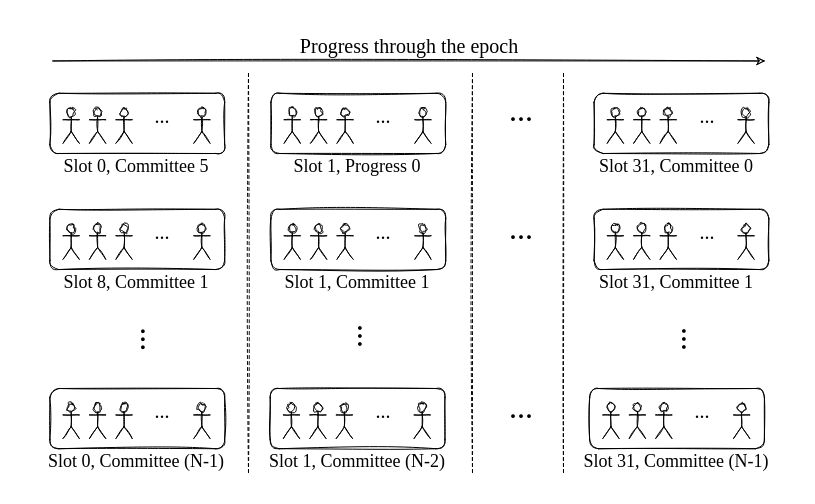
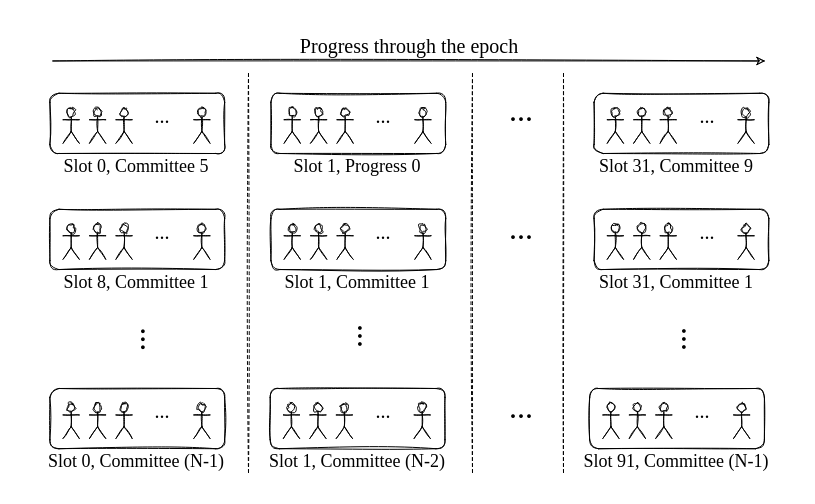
  <mxCell id="0" />
  <mxCell id="1" parent="0" />
  <mxCell id="2" value="" style="endArrow=none;dashed=1;html=1;rounded=0;sketch=1;fontFamily=Gloria Hallelujah;fontSource=https%3A%2F%2Ffonts.googleapis.com%2Fcss%3Ffamily%3DGloria%2BHallelujah;fontSize=32;" parent="1" edge="1"><mxGeometry width="50" height="50" relative="1" as="geometry"><mxPoint x="472" y="472" as="sourcePoint" /><mxPoint x="472" y="72" as="targetPoint" /></mxGeometry></mxCell>
  <mxCell id="3" value="&lt;font style=&quot;font-size: 32px;&quot; data-font-src=&quot;https://fonts.googleapis.com/css?family=Gloria+Hallelujah&quot; face=&quot;Gloria Hallelujah&quot;&gt;...&lt;/font&gt;" style="text;html=1;strokeColor=none;fillColor=none;align=center;verticalAlign=middle;whiteSpace=wrap;rounded=0;sketch=1;fontSize=32;" parent="1" vertex="1"><mxGeometry x="476.78" y="88.375" width="88.125" height="44.062" as="geometry" /></mxCell>
  <mxCell id="4" value="&lt;font style=&quot;font-size: 32px;&quot; data-font-src=&quot;https://fonts.googleapis.com/css?family=Gloria+Hallelujah&quot; face=&quot;Gloria Hallelujah&quot;&gt;...&lt;/font&gt;" style="text;html=1;strokeColor=none;fillColor=none;align=center;verticalAlign=middle;whiteSpace=wrap;rounded=0;sketch=1;fontSize=32;" parent="1" vertex="1"><mxGeometry x="476.78" y="205.875" width="88.125" height="44.062" as="geometry" /></mxCell>
  <mxCell id="5" value="&lt;font style=&quot;font-size: 32px;&quot; data-font-src=&quot;https://fonts.googleapis.com/css?family=Gloria+Hallelujah&quot; face=&quot;Gloria Hallelujah&quot;&gt;...&lt;/font&gt;" style="text;html=1;strokeColor=none;fillColor=none;align=center;verticalAlign=middle;whiteSpace=wrap;rounded=0;sketch=1;fontSize=32;" parent="1" vertex="1"><mxGeometry x="476.78" y="385.062" width="88.125" height="44.062" as="geometry" /></mxCell>
  <mxCell id="6" value="&lt;font style=&quot;font-size: 32px;&quot; data-font-src=&quot;https://fonts.googleapis.com/css?family=Gloria+Hallelujah&quot; face=&quot;Gloria Hallelujah&quot;&gt;...&lt;/font&gt;" style="text;html=1;strokeColor=none;fillColor=none;align=center;verticalAlign=middle;whiteSpace=wrap;rounded=0;sketch=1;fontSize=32;rotation=90;" parent="1" vertex="1"><mxGeometry x="108.125" y="317.5" width="88.125" height="44.062" as="geometry" /></mxCell>
  <mxCell id="7" value="&lt;font style=&quot;font-size: 32px;&quot; data-font-src=&quot;https://fonts.googleapis.com/css?family=Gloria+Hallelujah&quot; face=&quot;Gloria Hallelujah&quot;&gt;...&lt;/font&gt;" style="text;html=1;strokeColor=none;fillColor=none;align=center;verticalAlign=middle;whiteSpace=wrap;rounded=0;sketch=1;fontSize=32;rotation=90;" parent="1" vertex="1"><mxGeometry x="325.499" y="314.562" width="88.125" height="44.062" as="geometry" /></mxCell>
  <mxCell id="8" value="&lt;font style=&quot;font-size: 32px;&quot; data-font-src=&quot;https://fonts.googleapis.com/css?family=Gloria+Hallelujah&quot; face=&quot;Gloria Hallelujah&quot;&gt;...&lt;/font&gt;" style="text;html=1;strokeColor=none;fillColor=none;align=center;verticalAlign=middle;whiteSpace=wrap;rounded=0;sketch=1;fontSize=32;rotation=90;" parent="1" vertex="1"><mxGeometry x="649.357" y="317.5" width="88.125" height="44.062" as="geometry" /></mxCell>
  <mxCell id="9" value="" style="endArrow=none;dashed=1;html=1;rounded=0;sketch=1;fontFamily=Gloria Hallelujah;fontSource=https%3A%2F%2Ffonts.googleapis.com%2Fcss%3Ffamily%3DGloria%2BHallelujah;fontSize=32;" parent="1" edge="1"><mxGeometry width="50" height="50" relative="1" as="geometry"><mxPoint x="248" y="472" as="sourcePoint" /><mxPoint x="248" y="72" as="targetPoint" /></mxGeometry></mxCell>
  <mxCell id="10" value="" style="group" parent="1" vertex="1" connectable="0"><mxGeometry x="20" y="92.781" width="232.062" height="94" as="geometry" /></mxCell>
  <mxCell id="11" value="" style="rounded=1;whiteSpace=wrap;html=1;sketch=1;" parent="10" vertex="1"><mxGeometry x="29.375" width="174.781" height="60.219" as="geometry" /></mxCell>
  <mxCell id="12" value="&lt;font style=&quot;font-size: 20px;&quot; data-font-src=&quot;https://fonts.googleapis.com/css?family=Gloria+Hallelujah&quot; face=&quot;Gloria Hallelujah&quot;&gt;...&lt;/font&gt;" style="text;html=1;strokeColor=none;fillColor=none;align=center;verticalAlign=middle;whiteSpace=wrap;rounded=0;sketch=1;" parent="10" vertex="1"><mxGeometry x="98.406" width="88.125" height="44.062" as="geometry" /></mxCell>
  <mxCell id="13" value="" style="shape=umlActor;verticalLabelPosition=bottom;verticalAlign=top;html=1;outlineConnect=0;sketch=1;" parent="10" vertex="1"><mxGeometry x="42.594" y="14.688" width="16.156" height="35.25" as="geometry" /></mxCell>
  <mxCell id="14" value="&lt;font style=&quot;font-size: 18px;&quot;&gt;Slot 0, Committee 5&lt;/font&gt;" style="text;html=1;strokeColor=none;fillColor=none;align=center;verticalAlign=middle;whiteSpace=wrap;rounded=0;sketch=1;fontFamily=Gloria Hallelujah;fontSource=https%3A%2F%2Ffonts.googleapis.com%2Fcss%3Ffamily%3DGloria%2BHallelujah;fontSize=20;" parent="10" vertex="1"><mxGeometry y="49.938" width="232.062" height="44.062" as="geometry" /></mxCell>
  <mxCell id="15" value="" style="shape=umlActor;verticalLabelPosition=bottom;verticalAlign=top;html=1;outlineConnect=0;sketch=1;" parent="10" vertex="1"><mxGeometry x="69.031" y="14.688" width="16.156" height="35.25" as="geometry" /></mxCell>
  <mxCell id="16" value="" style="shape=umlActor;verticalLabelPosition=bottom;verticalAlign=top;html=1;outlineConnect=0;sketch=1;" parent="10" vertex="1"><mxGeometry x="95.468" y="14.688" width="16.156" height="35.25" as="geometry" /></mxCell>
  <mxCell id="17" value="" style="shape=umlActor;verticalLabelPosition=bottom;verticalAlign=top;html=1;outlineConnect=0;sketch=1;" parent="10" vertex="1"><mxGeometry x="173.312" y="14.688" width="16.156" height="35.25" as="geometry" /></mxCell>
  <mxCell id="18" value="" style="group" parent="1" vertex="1" connectable="0"><mxGeometry x="20" y="208.812" width="232.062" height="94" as="geometry" /></mxCell>
  <mxCell id="19" value="" style="rounded=1;whiteSpace=wrap;html=1;sketch=1;" parent="18" vertex="1"><mxGeometry x="29.375" width="174.781" height="60.219" as="geometry" /></mxCell>
  <mxCell id="20" value="&lt;font style=&quot;font-size: 20px;&quot; data-font-src=&quot;https://fonts.googleapis.com/css?family=Gloria+Hallelujah&quot; face=&quot;Gloria Hallelujah&quot;&gt;...&lt;/font&gt;" style="text;html=1;strokeColor=none;fillColor=none;align=center;verticalAlign=middle;whiteSpace=wrap;rounded=0;sketch=1;" parent="18" vertex="1"><mxGeometry x="98.406" width="88.125" height="44.062" as="geometry" /></mxCell>
  <mxCell id="21" value="" style="shape=umlActor;verticalLabelPosition=bottom;verticalAlign=top;html=1;outlineConnect=0;sketch=1;" parent="18" vertex="1"><mxGeometry x="42.594" y="14.688" width="16.156" height="35.25" as="geometry" /></mxCell>
  <mxCell id="22" value="&lt;font style=&quot;font-size: 18px;&quot;&gt;Slot 8, Committee 1&lt;br&gt;&lt;/font&gt;" style="text;html=1;strokeColor=none;fillColor=none;align=center;verticalAlign=middle;whiteSpace=wrap;rounded=0;sketch=1;fontFamily=Gloria Hallelujah;fontSource=https%3A%2F%2Ffonts.googleapis.com%2Fcss%3Ffamily%3DGloria%2BHallelujah;fontSize=20;" parent="18" vertex="1"><mxGeometry y="49.938" width="232.062" height="44.062" as="geometry" /></mxCell>
  <mxCell id="23" value="" style="shape=umlActor;verticalLabelPosition=bottom;verticalAlign=top;html=1;outlineConnect=0;sketch=1;" parent="18" vertex="1"><mxGeometry x="69.031" y="14.688" width="16.156" height="35.25" as="geometry" /></mxCell>
  <mxCell id="24" value="" style="shape=umlActor;verticalLabelPosition=bottom;verticalAlign=top;html=1;outlineConnect=0;sketch=1;" parent="18" vertex="1"><mxGeometry x="95.468" y="14.688" width="16.156" height="35.25" as="geometry" /></mxCell>
  <mxCell id="25" value="" style="shape=umlActor;verticalLabelPosition=bottom;verticalAlign=top;html=1;outlineConnect=0;sketch=1;" parent="18" vertex="1"><mxGeometry x="173.312" y="14.688" width="16.156" height="35.25" as="geometry" /></mxCell>
  <mxCell id="26" value="" style="group" parent="1" vertex="1" connectable="0"><mxGeometry x="20" y="388" width="232.062" height="94" as="geometry" /></mxCell>
  <mxCell id="27" value="" style="rounded=1;whiteSpace=wrap;html=1;sketch=1;" parent="26" vertex="1"><mxGeometry x="29.375" width="174.781" height="60.219" as="geometry" /></mxCell>
  <mxCell id="28" value="&lt;font style=&quot;font-size: 20px;&quot; data-font-src=&quot;https://fonts.googleapis.com/css?family=Gloria+Hallelujah&quot; face=&quot;Gloria Hallelujah&quot;&gt;...&lt;/font&gt;" style="text;html=1;strokeColor=none;fillColor=none;align=center;verticalAlign=middle;whiteSpace=wrap;rounded=0;sketch=1;" parent="26" vertex="1"><mxGeometry x="98.406" width="88.125" height="44.062" as="geometry" /></mxCell>
  <mxCell id="29" value="" style="shape=umlActor;verticalLabelPosition=bottom;verticalAlign=top;html=1;outlineConnect=0;sketch=1;" parent="26" vertex="1"><mxGeometry x="42.594" y="14.688" width="16.156" height="35.25" as="geometry" /></mxCell>
  <mxCell id="30" value="&lt;font style=&quot;font-size: 18px;&quot;&gt;Slot 0, Committee (N-1)&lt;br&gt;&lt;/font&gt;" style="text;html=1;strokeColor=none;fillColor=none;align=center;verticalAlign=middle;whiteSpace=wrap;rounded=0;sketch=1;fontFamily=Gloria Hallelujah;fontSource=https%3A%2F%2Ffonts.googleapis.com%2Fcss%3Ffamily%3DGloria%2BHallelujah;fontSize=20;" parent="26" vertex="1"><mxGeometry y="49.938" width="232.062" height="44.062" as="geometry" /></mxCell>
  <mxCell id="31" value="" style="shape=umlActor;verticalLabelPosition=bottom;verticalAlign=top;html=1;outlineConnect=0;sketch=1;" parent="26" vertex="1"><mxGeometry x="69.031" y="14.688" width="16.156" height="35.25" as="geometry" /></mxCell>
  <mxCell id="32" value="" style="shape=umlActor;verticalLabelPosition=bottom;verticalAlign=top;html=1;outlineConnect=0;sketch=1;" parent="26" vertex="1"><mxGeometry x="95.468" y="14.688" width="16.156" height="35.25" as="geometry" /></mxCell>
  <mxCell id="33" value="" style="shape=umlActor;verticalLabelPosition=bottom;verticalAlign=top;html=1;outlineConnect=0;sketch=1;" parent="26" vertex="1"><mxGeometry x="173.312" y="14.688" width="16.156" height="35.25" as="geometry" /></mxCell>
  <mxCell id="34" value="" style="group" parent="1" vertex="1" connectable="0"><mxGeometry x="241.046" y="388" width="232.062" height="94" as="geometry" /></mxCell>
  <mxCell id="35" value="" style="rounded=1;whiteSpace=wrap;html=1;sketch=1;" parent="34" vertex="1"><mxGeometry x="28.641" width="174.781" height="60.219" as="geometry" /></mxCell>
  <mxCell id="36" value="&lt;font style=&quot;font-size: 20px;&quot; data-font-src=&quot;https://fonts.googleapis.com/css?family=Gloria+Hallelujah&quot; face=&quot;Gloria Hallelujah&quot;&gt;...&lt;/font&gt;" style="text;html=1;strokeColor=none;fillColor=none;align=center;verticalAlign=middle;whiteSpace=wrap;rounded=0;sketch=1;" parent="34" vertex="1"><mxGeometry x="97.672" width="88.125" height="44.062" as="geometry" /></mxCell>
  <mxCell id="37" value="" style="shape=umlActor;verticalLabelPosition=bottom;verticalAlign=top;html=1;outlineConnect=0;sketch=1;" parent="34" vertex="1"><mxGeometry x="41.859" y="14.688" width="16.156" height="35.25" as="geometry" /></mxCell>
  <mxCell id="38" value="" style="shape=umlActor;verticalLabelPosition=bottom;verticalAlign=top;html=1;outlineConnect=0;sketch=1;" parent="34" vertex="1"><mxGeometry x="68.297" y="14.688" width="16.156" height="35.25" as="geometry" /></mxCell>
  <mxCell id="39" value="" style="shape=umlActor;verticalLabelPosition=bottom;verticalAlign=top;html=1;outlineConnect=0;sketch=1;" parent="34" vertex="1"><mxGeometry x="94.734" y="14.688" width="16.156" height="35.25" as="geometry" /></mxCell>
  <mxCell id="40" value="" style="shape=umlActor;verticalLabelPosition=bottom;verticalAlign=top;html=1;outlineConnect=0;sketch=1;" parent="34" vertex="1"><mxGeometry x="172.578" y="14.688" width="16.156" height="35.25" as="geometry" /></mxCell>
  <mxCell id="41" value="&lt;font style=&quot;font-size: 18px;&quot;&gt;Slot 1, Committee (N-2)&lt;br&gt;&lt;/font&gt;" style="text;html=1;strokeColor=none;fillColor=none;align=center;verticalAlign=middle;whiteSpace=wrap;rounded=0;sketch=1;fontFamily=Gloria Hallelujah;fontSource=https%3A%2F%2Ffonts.googleapis.com%2Fcss%3Ffamily%3DGloria%2BHallelujah;fontSize=20;" parent="34" vertex="1"><mxGeometry y="49.938" width="232.062" height="44.062" as="geometry" /></mxCell>
  <mxCell id="42" value="" style="group" parent="1" vertex="1" connectable="0"><mxGeometry x="241.046" y="208.812" width="232.062" height="94" as="geometry" /></mxCell>
  <mxCell id="43" value="" style="rounded=1;whiteSpace=wrap;html=1;sketch=1;" parent="42" vertex="1"><mxGeometry x="29.375" width="174.781" height="60.219" as="geometry" /></mxCell>
  <mxCell id="44" value="&lt;font style=&quot;font-size: 20px;&quot; data-font-src=&quot;https://fonts.googleapis.com/css?family=Gloria+Hallelujah&quot; face=&quot;Gloria Hallelujah&quot;&gt;...&lt;/font&gt;" style="text;html=1;strokeColor=none;fillColor=none;align=center;verticalAlign=middle;whiteSpace=wrap;rounded=0;sketch=1;" parent="42" vertex="1"><mxGeometry x="98.406" width="88.125" height="44.062" as="geometry" /></mxCell>
  <mxCell id="45" value="" style="shape=umlActor;verticalLabelPosition=bottom;verticalAlign=top;html=1;outlineConnect=0;sketch=1;" parent="42" vertex="1"><mxGeometry x="42.594" y="14.688" width="16.156" height="35.25" as="geometry" /></mxCell>
  <mxCell id="46" value="&lt;font style=&quot;font-size: 18px;&quot;&gt;Slot 1, Committee 1&lt;br&gt;&lt;/font&gt;" style="text;html=1;strokeColor=none;fillColor=none;align=center;verticalAlign=middle;whiteSpace=wrap;rounded=0;sketch=1;fontFamily=Gloria Hallelujah;fontSource=https%3A%2F%2Ffonts.googleapis.com%2Fcss%3Ffamily%3DGloria%2BHallelujah;fontSize=20;" parent="42" vertex="1"><mxGeometry y="49.938" width="232.062" height="44.062" as="geometry" /></mxCell>
  <mxCell id="47" value="" style="shape=umlActor;verticalLabelPosition=bottom;verticalAlign=top;html=1;outlineConnect=0;sketch=1;" parent="42" vertex="1"><mxGeometry x="69.031" y="14.688" width="16.156" height="35.25" as="geometry" /></mxCell>
  <mxCell id="48" value="" style="shape=umlActor;verticalLabelPosition=bottom;verticalAlign=top;html=1;outlineConnect=0;sketch=1;" parent="42" vertex="1"><mxGeometry x="95.468" y="14.688" width="16.156" height="35.25" as="geometry" /></mxCell>
  <mxCell id="49" value="" style="shape=umlActor;verticalLabelPosition=bottom;verticalAlign=top;html=1;outlineConnect=0;sketch=1;" parent="42" vertex="1"><mxGeometry x="173.312" y="14.688" width="16.156" height="35.25" as="geometry" /></mxCell>
  <mxCell id="50" value="" style="group" parent="1" vertex="1" connectable="0"><mxGeometry x="241.046" y="92.781" width="232.062" height="94" as="geometry" /></mxCell>
  <mxCell id="51" value="" style="rounded=1;whiteSpace=wrap;html=1;sketch=1;" parent="50" vertex="1"><mxGeometry x="29.375" width="174.781" height="60.219" as="geometry" /></mxCell>
  <mxCell id="52" value="&lt;font style=&quot;font-size: 20px;&quot; data-font-src=&quot;https://fonts.googleapis.com/css?family=Gloria+Hallelujah&quot; face=&quot;Gloria Hallelujah&quot;&gt;...&lt;/font&gt;" style="text;html=1;strokeColor=none;fillColor=none;align=center;verticalAlign=middle;whiteSpace=wrap;rounded=0;sketch=1;" parent="50" vertex="1"><mxGeometry x="98.406" width="88.125" height="44.062" as="geometry" /></mxCell>
  <mxCell id="53" value="" style="shape=umlActor;verticalLabelPosition=bottom;verticalAlign=top;html=1;outlineConnect=0;sketch=1;" parent="50" vertex="1"><mxGeometry x="42.594" y="14.688" width="16.156" height="35.25" as="geometry" /></mxCell>
  <mxCell id="54" value="&lt;font style=&quot;font-size: 18px;&quot;&gt;Slot 1, Progress 0&lt;/font&gt;" style="text;html=1;strokeColor=none;fillColor=none;align=center;verticalAlign=middle;whiteSpace=wrap;rounded=0;sketch=1;fontFamily=Gloria Hallelujah;fontSource=https%3A%2F%2Ffonts.googleapis.com%2Fcss%3Ffamily%3DGloria%2BHallelujah;fontSize=20;" parent="50" vertex="1"><mxGeometry y="49.938" width="232.062" height="44.062" as="geometry" /></mxCell>
  <mxCell id="55" value="" style="shape=umlActor;verticalLabelPosition=bottom;verticalAlign=top;html=1;outlineConnect=0;sketch=1;" parent="50" vertex="1"><mxGeometry x="69.031" y="14.688" width="16.156" height="35.25" as="geometry" /></mxCell>
  <mxCell id="56" value="" style="shape=umlActor;verticalLabelPosition=bottom;verticalAlign=top;html=1;outlineConnect=0;sketch=1;" parent="50" vertex="1"><mxGeometry x="95.468" y="14.688" width="16.156" height="35.25" as="geometry" /></mxCell>
  <mxCell id="57" value="" style="shape=umlActor;verticalLabelPosition=bottom;verticalAlign=top;html=1;outlineConnect=0;sketch=1;" parent="50" vertex="1"><mxGeometry x="173.312" y="14.688" width="16.156" height="35.25" as="geometry" /></mxCell>
  <mxCell id="58" value="" style="group" parent="1" vertex="1" connectable="0"><mxGeometry x="560.498" y="388" width="232.062" height="94" as="geometry" /></mxCell>
  <mxCell id="59" value="" style="rounded=1;whiteSpace=wrap;html=1;sketch=1;" parent="58" vertex="1"><mxGeometry x="28.641" width="174.781" height="60.219" as="geometry" /></mxCell>
  <mxCell id="60" value="&lt;font style=&quot;font-size: 20px;&quot; data-font-src=&quot;https://fonts.googleapis.com/css?family=Gloria+Hallelujah&quot; face=&quot;Gloria Hallelujah&quot;&gt;...&lt;/font&gt;" style="text;html=1;strokeColor=none;fillColor=none;align=center;verticalAlign=middle;whiteSpace=wrap;rounded=0;sketch=1;" parent="58" vertex="1"><mxGeometry x="97.672" width="88.125" height="44.062" as="geometry" /></mxCell>
  <mxCell id="61" value="" style="shape=umlActor;verticalLabelPosition=bottom;verticalAlign=top;html=1;outlineConnect=0;sketch=1;" parent="58" vertex="1"><mxGeometry x="41.859" y="14.688" width="16.156" height="35.25" as="geometry" /></mxCell>
  <mxCell id="62" value="" style="shape=umlActor;verticalLabelPosition=bottom;verticalAlign=top;html=1;outlineConnect=0;sketch=1;" parent="58" vertex="1"><mxGeometry x="68.297" y="14.688" width="16.156" height="35.25" as="geometry" /></mxCell>
  <mxCell id="63" value="" style="shape=umlActor;verticalLabelPosition=bottom;verticalAlign=top;html=1;outlineConnect=0;sketch=1;" parent="58" vertex="1"><mxGeometry x="94.734" y="14.688" width="16.156" height="35.25" as="geometry" /></mxCell>
  <mxCell id="64" value="" style="shape=umlActor;verticalLabelPosition=bottom;verticalAlign=top;html=1;outlineConnect=0;sketch=1;" parent="58" vertex="1"><mxGeometry x="172.578" y="14.688" width="16.156" height="35.25" as="geometry" /></mxCell>
- <mxCell id="65" value="&lt;font style=&quot;font-size: 18px;&quot;&gt;Slot 31, Committee (N-1)&lt;br&gt;&lt;/font&gt;" style="text;html=1;strokeColor=none;fillColor=none;align=center;verticalAlign=middle;whiteSpace=wrap;rounded=0;sketch=1;fontFamily=Gloria Hallelujah;fontSource=https%3A%2F%2Ffonts.googleapis.com%2Fcss%3Ffamily%3DGloria%2BHallelujah;fontSize=20;" parent="58" vertex="1"><mxGeometry y="49.938" width="232.062" height="44.062" as="geometry" /></mxCell>
+ <mxCell id="65" value="&lt;font style=&quot;font-size: 18px;&quot;&gt;Slot 91, Committee (N-1)&lt;br&gt;&lt;/font&gt;" style="text;html=1;strokeColor=none;fillColor=none;align=center;verticalAlign=middle;whiteSpace=wrap;rounded=0;sketch=1;fontFamily=Gloria Hallelujah;fontSource=https%3A%2F%2Ffonts.googleapis.com%2Fcss%3Ffamily%3DGloria%2BHallelujah;fontSize=20;" parent="58" vertex="1"><mxGeometry y="49.938" width="232.062" height="44.062" as="geometry" /></mxCell>
  <mxCell id="66" value="" style="group" parent="1" vertex="1" connectable="0"><mxGeometry x="560.498" y="208.812" width="232.062" height="94" as="geometry" /></mxCell>
  <mxCell id="67" value="" style="rounded=1;whiteSpace=wrap;html=1;sketch=1;" parent="66" vertex="1"><mxGeometry x="33.047" width="174.781" height="60.219" as="geometry" /></mxCell>
  <mxCell id="68" value="&lt;font style=&quot;font-size: 20px;&quot; data-font-src=&quot;https://fonts.googleapis.com/css?family=Gloria+Hallelujah&quot; face=&quot;Gloria Hallelujah&quot;&gt;...&lt;/font&gt;" style="text;html=1;strokeColor=none;fillColor=none;align=center;verticalAlign=middle;whiteSpace=wrap;rounded=0;sketch=1;" parent="66" vertex="1"><mxGeometry x="102.078" width="88.125" height="44.062" as="geometry" /></mxCell>
  <mxCell id="69" value="" style="shape=umlActor;verticalLabelPosition=bottom;verticalAlign=top;html=1;outlineConnect=0;sketch=1;" parent="66" vertex="1"><mxGeometry x="46.265" y="14.688" width="16.156" height="35.25" as="geometry" /></mxCell>
  <mxCell id="70" value="" style="shape=umlActor;verticalLabelPosition=bottom;verticalAlign=top;html=1;outlineConnect=0;sketch=1;" parent="66" vertex="1"><mxGeometry x="72.703" y="14.688" width="16.156" height="35.25" as="geometry" /></mxCell>
  <mxCell id="71" value="" style="shape=umlActor;verticalLabelPosition=bottom;verticalAlign=top;html=1;outlineConnect=0;sketch=1;" parent="66" vertex="1"><mxGeometry x="99.14" y="14.688" width="16.156" height="35.25" as="geometry" /></mxCell>
  <mxCell id="72" value="" style="shape=umlActor;verticalLabelPosition=bottom;verticalAlign=top;html=1;outlineConnect=0;sketch=1;" parent="66" vertex="1"><mxGeometry x="176.984" y="14.688" width="16.156" height="35.25" as="geometry" /></mxCell>
  <mxCell id="73" value="&lt;font style=&quot;font-size: 18px;&quot;&gt;Slot 31, Committee 1&lt;br&gt;&lt;/font&gt;" style="text;html=1;strokeColor=none;fillColor=none;align=center;verticalAlign=middle;whiteSpace=wrap;rounded=0;sketch=1;fontFamily=Gloria Hallelujah;fontSource=https%3A%2F%2Ffonts.googleapis.com%2Fcss%3Ffamily%3DGloria%2BHallelujah;fontSize=20;" parent="66" vertex="1"><mxGeometry y="49.938" width="232.062" height="44.062" as="geometry" /></mxCell>
  <mxCell id="74" value="" style="group" parent="1" vertex="1" connectable="0"><mxGeometry x="560.498" y="92.781" width="232.062" height="94" as="geometry" /></mxCell>
  <mxCell id="75" value="" style="rounded=1;whiteSpace=wrap;html=1;sketch=1;" parent="74" vertex="1"><mxGeometry x="33.047" width="174.781" height="60.219" as="geometry" /></mxCell>
  <mxCell id="76" value="&lt;font style=&quot;font-size: 20px;&quot; data-font-src=&quot;https://fonts.googleapis.com/css?family=Gloria+Hallelujah&quot; face=&quot;Gloria Hallelujah&quot;&gt;...&lt;/font&gt;" style="text;html=1;strokeColor=none;fillColor=none;align=center;verticalAlign=middle;whiteSpace=wrap;rounded=0;sketch=1;" parent="74" vertex="1"><mxGeometry x="102.078" width="88.125" height="44.062" as="geometry" /></mxCell>
  <mxCell id="77" value="" style="shape=umlActor;verticalLabelPosition=bottom;verticalAlign=top;html=1;outlineConnect=0;sketch=1;" parent="74" vertex="1"><mxGeometry x="46.265" y="14.688" width="16.156" height="35.25" as="geometry" /></mxCell>
  <mxCell id="78" value="" style="shape=umlActor;verticalLabelPosition=bottom;verticalAlign=top;html=1;outlineConnect=0;sketch=1;" parent="74" vertex="1"><mxGeometry x="72.703" y="14.688" width="16.156" height="35.25" as="geometry" /></mxCell>
  <mxCell id="79" value="" style="shape=umlActor;verticalLabelPosition=bottom;verticalAlign=top;html=1;outlineConnect=0;sketch=1;" parent="74" vertex="1"><mxGeometry x="99.14" y="14.688" width="16.156" height="35.25" as="geometry" /></mxCell>
  <mxCell id="80" value="" style="shape=umlActor;verticalLabelPosition=bottom;verticalAlign=top;html=1;outlineConnect=0;sketch=1;" parent="74" vertex="1"><mxGeometry x="176.984" y="14.688" width="16.156" height="35.25" as="geometry" /></mxCell>
- <mxCell id="81" value="&lt;font style=&quot;font-size: 18px;&quot;&gt;Slot 31, Committee 0&lt;/font&gt;" style="text;html=1;strokeColor=none;fillColor=none;align=center;verticalAlign=middle;whiteSpace=wrap;rounded=0;sketch=1;fontFamily=Gloria Hallelujah;fontSource=https%3A%2F%2Ffonts.googleapis.com%2Fcss%3Ffamily%3DGloria%2BHallelujah;fontSize=20;" parent="74" vertex="1"><mxGeometry y="49.938" width="232.062" height="44.062" as="geometry" /></mxCell>
+ <mxCell id="81" value="&lt;font style=&quot;font-size: 18px;&quot;&gt;Slot 31, Committee 9&lt;/font&gt;" style="text;html=1;strokeColor=none;fillColor=none;align=center;verticalAlign=middle;whiteSpace=wrap;rounded=0;sketch=1;fontFamily=Gloria Hallelujah;fontSource=https%3A%2F%2Ffonts.googleapis.com%2Fcss%3Ffamily%3DGloria%2BHallelujah;fontSize=20;" parent="74" vertex="1"><mxGeometry y="49.938" width="232.062" height="44.062" as="geometry" /></mxCell>
  <mxCell id="82" value="" style="endArrow=classic;html=1;rounded=0;shadow=0;sketch=1;fontFamily=Gloria Hallelujah;fontSource=https%3A%2F%2Ffonts.googleapis.com%2Fcss%3Ffamily%3DGloria%2BHallelujah;fontSize=32;" parent="1" edge="1"><mxGeometry width="50" height="50" relative="1" as="geometry"><mxPoint x="52.312" y="60.469" as="sourcePoint" /><mxPoint x="764.654" y="60.469" as="targetPoint" /></mxGeometry></mxCell>
  <mxCell id="83" value="&lt;font style=&quot;font-size: 20px;&quot;&gt;Progress through the epoch&lt;/font&gt;" style="text;html=1;strokeColor=none;fillColor=none;align=center;verticalAlign=middle;whiteSpace=wrap;rounded=0;sketch=1;fontFamily=Gloria Hallelujah;fontSource=https%3A%2F%2Ffonts.googleapis.com%2Fcss%3Ffamily%3DGloria%2BHallelujah;fontSize=32;" parent="1" vertex="1"><mxGeometry x="96.375" y="20" width="625.685" height="44.062" as="geometry" /></mxCell>
  <mxCell id="84" value="" style="endArrow=none;dashed=1;html=1;rounded=0;sketch=1;fontFamily=Gloria Hallelujah;fontSource=https%3A%2F%2Ffonts.googleapis.com%2Fcss%3Ffamily%3DGloria%2BHallelujah;fontSize=32;" parent="1" edge="1"><mxGeometry width="50" height="50" relative="1" as="geometry"><mxPoint x="563" y="472" as="sourcePoint" /><mxPoint x="563" y="72" as="targetPoint" /></mxGeometry></mxCell>
